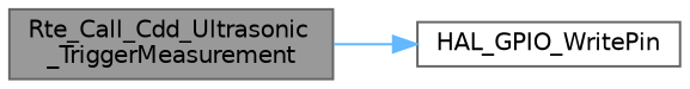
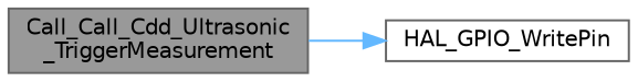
  digraph {
    rankdir=LR
    node [fontname=Helvetica fontsize=10 shape=box style=filled]
-   n1 [color=gray40 fillcolor=grey60 fontcolor=black height=0.2 label="Rte_Call_Cdd_Ultrasonic\l_TriggerMeasurement" width=0.4]
+   n1 [color=gray40 fillcolor=grey60 fontcolor=black height=0.2 label="Call_Call_Cdd_Ultrasonic\l_TriggerMeasurement" width=0.4]
    n2 [color=grey40 fillcolor=white height=0.2 label=HAL_GPIO_WritePin width=0.4]
    n1 -> n2 [color=steelblue1 fontname=Helvetica fontsize=10 labelfontname=Helvetica labelfontsize=10 style=solid]
  }
